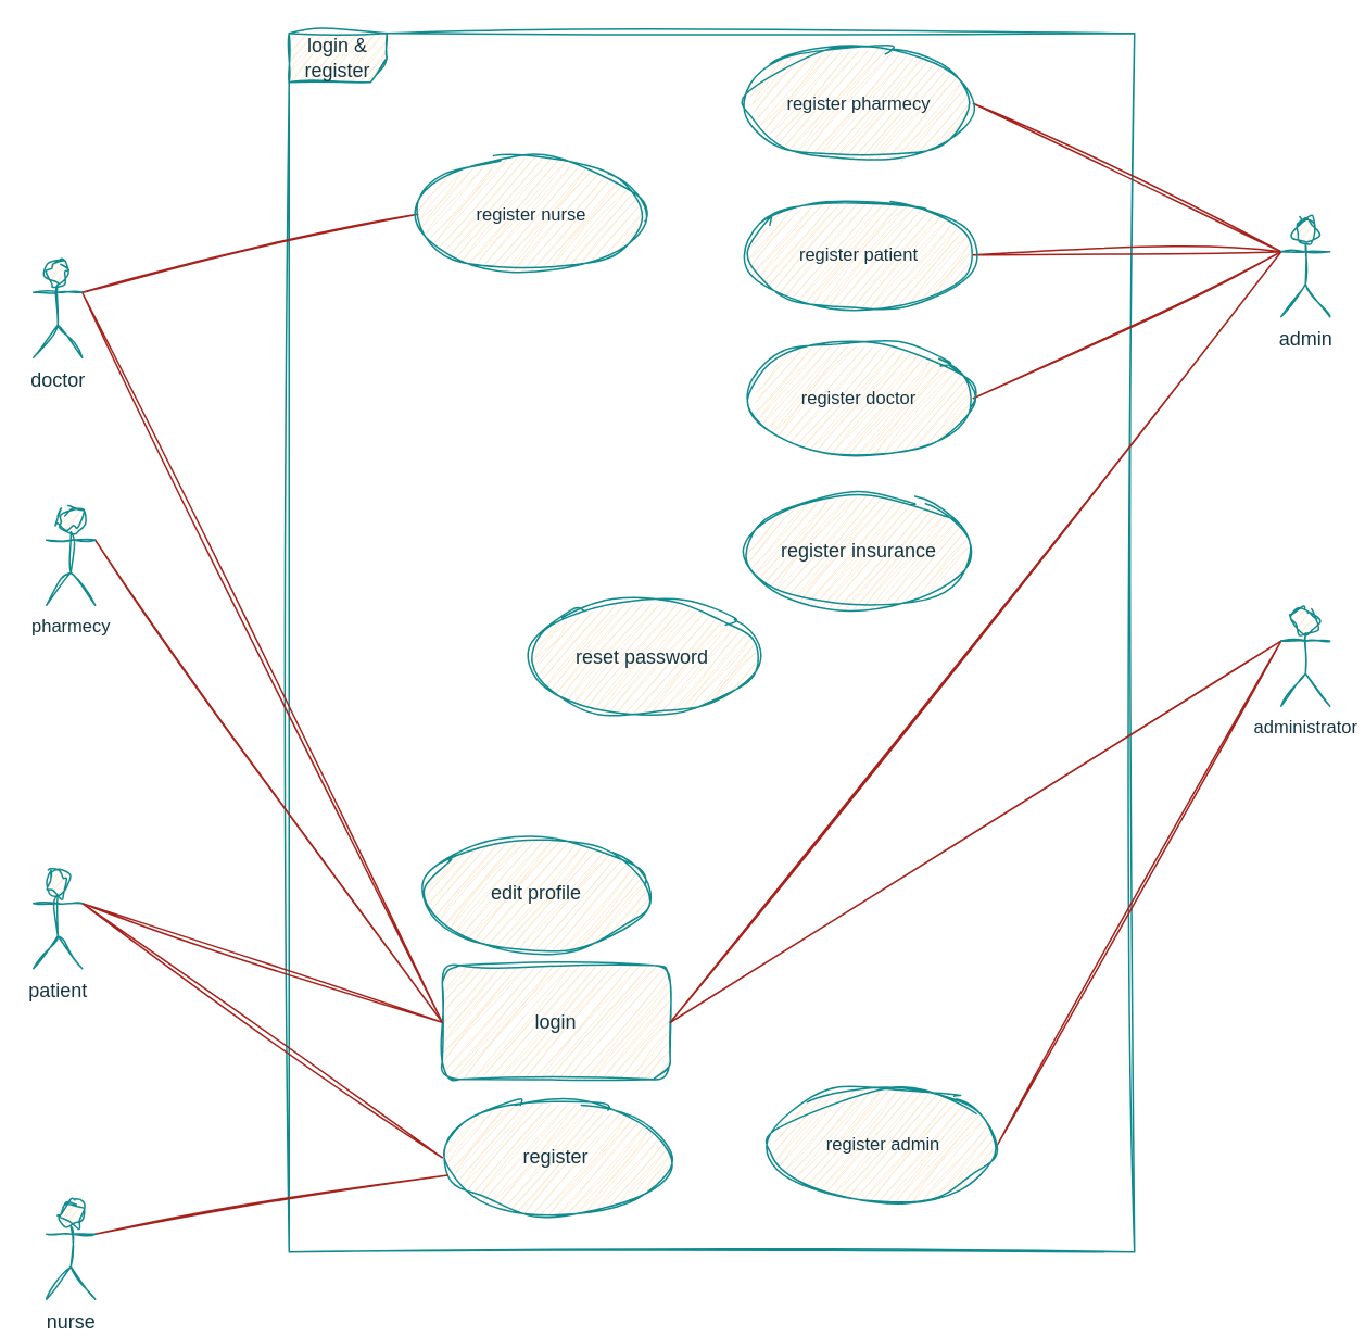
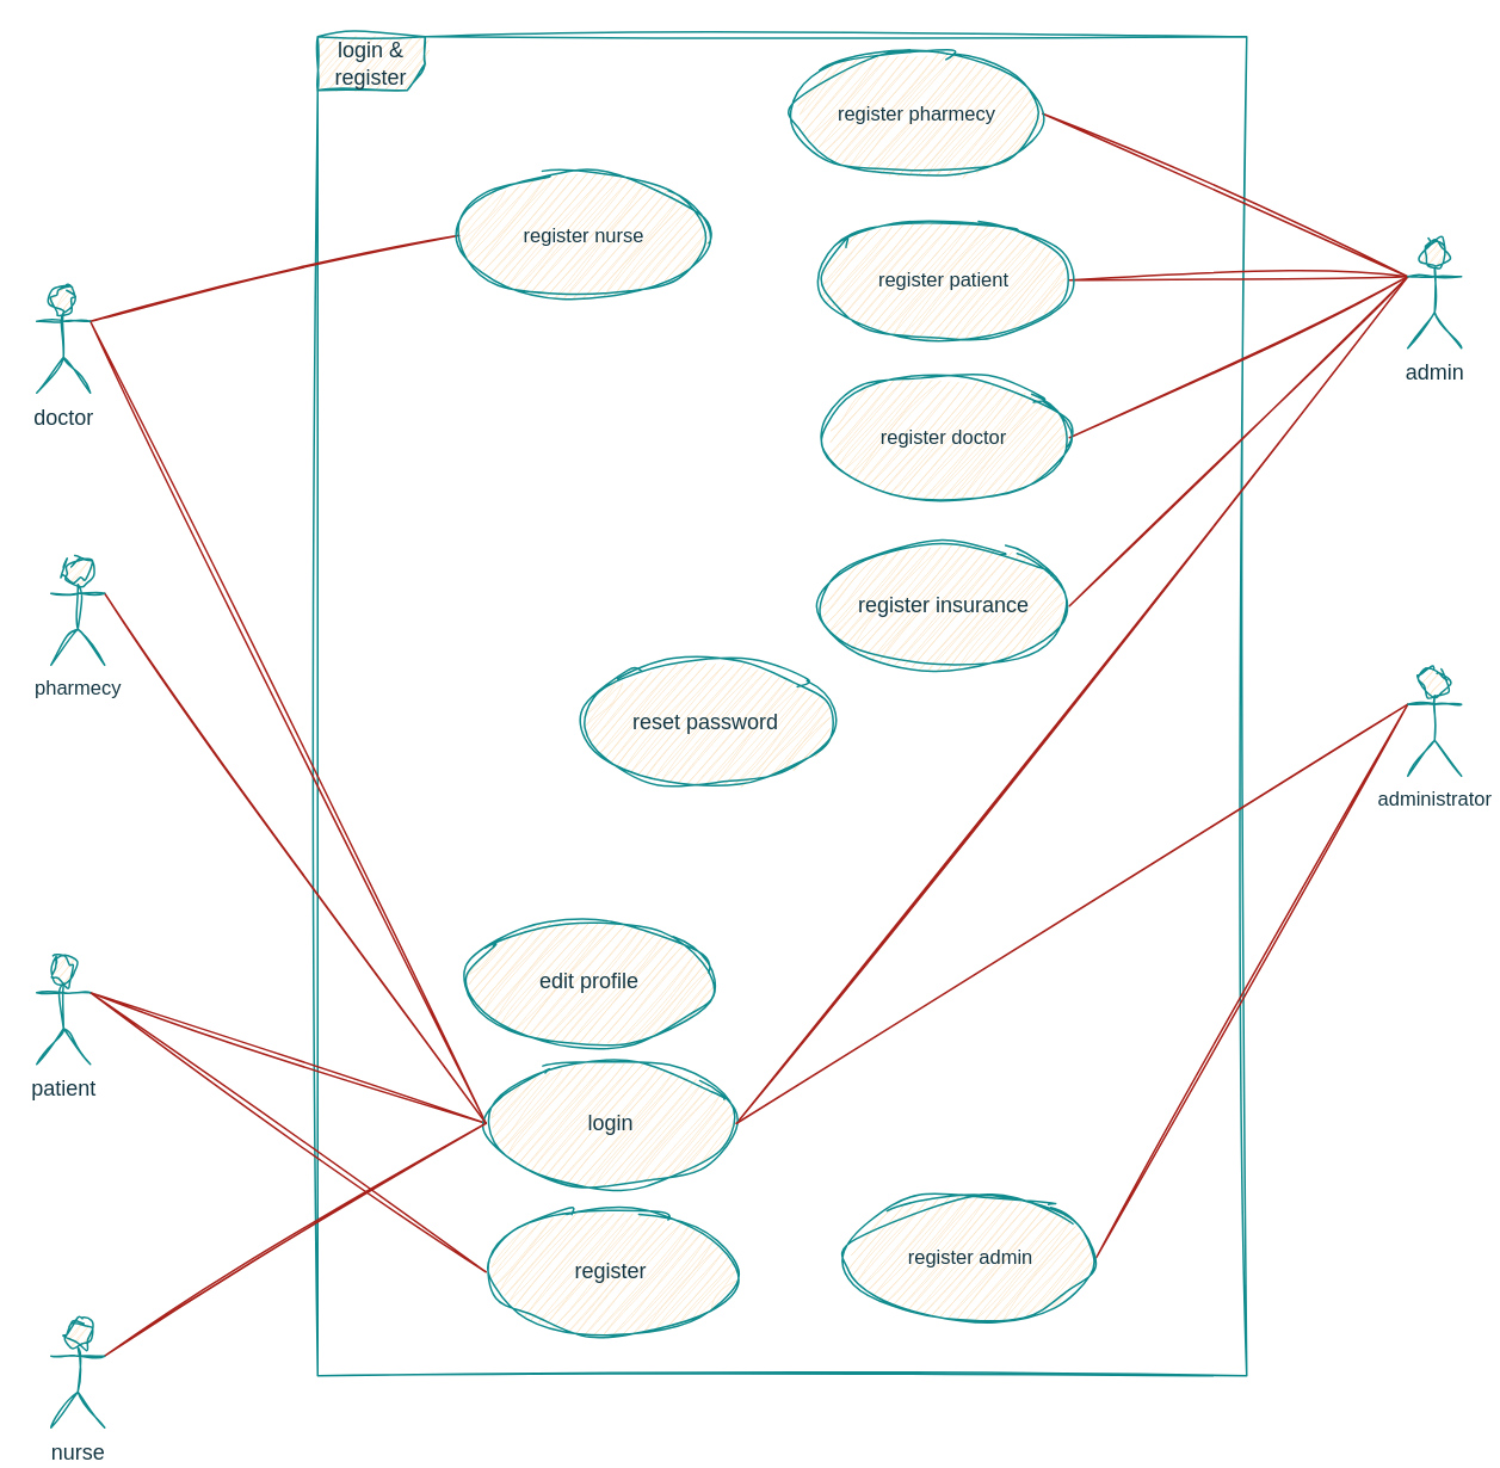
  <mxCell id="0" />
  <mxCell id="1" parent="0" />
  <mxCell id="2" value="login &amp;amp; register" style="shape=umlFrame;whiteSpace=wrap;html=1;pointerEvents=0;labelBackgroundColor=none;fillColor=#FAE5C7;strokeColor=#0F8B8D;fontColor=#143642;sketch=1;curveFitting=1;jiggle=2;" parent="1" vertex="1"><mxGeometry x="177" y="20" width="519" height="748" as="geometry" /></mxCell>
  <mxCell id="3" style="shape=connector;rounded=0;orthogonalLoop=1;jettySize=auto;html=1;exitX=1;exitY=0.333;exitDx=0;exitDy=0;exitPerimeter=0;entryX=0;entryY=0.5;entryDx=0;entryDy=0;strokeColor=#A8201A;align=center;verticalAlign=middle;fontFamily=Helvetica;fontSize=11;fontColor=default;labelBackgroundColor=none;endArrow=none;startFill=0;sketch=1;curveFitting=1;jiggle=2;" parent="1" source="5" target="15" edge="1"><mxGeometry relative="1" as="geometry" /></mxCell>
  <mxCell id="4" style="shape=connector;rounded=0;orthogonalLoop=1;jettySize=auto;html=1;exitX=1;exitY=0.333;exitDx=0;exitDy=0;exitPerimeter=0;entryX=0;entryY=0.5;entryDx=0;entryDy=0;strokeColor=#A8201A;align=center;verticalAlign=middle;fontFamily=Helvetica;fontSize=11;fontColor=default;labelBackgroundColor=none;endArrow=none;startFill=0;sketch=1;curveFitting=1;jiggle=2;" parent="1" source="5" target="16" edge="1"><mxGeometry relative="1" as="geometry" /></mxCell>
  <mxCell id="5" value="patient" style="shape=umlActor;verticalLabelPosition=bottom;verticalAlign=top;html=1;labelBackgroundColor=none;fillColor=#FAE5C7;strokeColor=#0F8B8D;fontColor=#143642;sketch=1;curveFitting=1;jiggle=2;" parent="1" vertex="1"><mxGeometry x="20" y="534" width="30" height="60" as="geometry" /></mxCell>
  <mxCell id="6" style="shape=connector;rounded=0;orthogonalLoop=1;jettySize=auto;html=1;exitX=1;exitY=0.333;exitDx=0;exitDy=0;exitPerimeter=0;entryX=0;entryY=0.5;entryDx=0;entryDy=0;strokeColor=#A8201A;align=center;verticalAlign=middle;fontFamily=Helvetica;fontSize=11;fontColor=default;labelBackgroundColor=none;endArrow=none;startFill=0;sketch=1;curveFitting=1;jiggle=2;" parent="1" source="8" target="15" edge="1"><mxGeometry relative="1" as="geometry" /></mxCell>
  <mxCell id="7" style="edgeStyle=none;shape=connector;rounded=0;orthogonalLoop=1;jettySize=auto;html=1;exitX=1;exitY=0.333;exitDx=0;exitDy=0;exitPerimeter=0;entryX=0;entryY=0.5;entryDx=0;entryDy=0;strokeColor=#A8201A;align=center;verticalAlign=middle;fontFamily=Helvetica;fontSize=11;fontColor=default;labelBackgroundColor=none;startFill=0;endArrow=none;sketch=1;curveFitting=1;jiggle=2;" parent="1" source="8" target="25" edge="1"><mxGeometry relative="1" as="geometry" /></mxCell>
  <mxCell id="8" value="doctor" style="shape=umlActor;verticalLabelPosition=bottom;verticalAlign=top;html=1;labelBackgroundColor=none;fillColor=#FAE5C7;strokeColor=#0F8B8D;fontColor=#143642;sketch=1;curveFitting=1;jiggle=2;" parent="1" vertex="1"><mxGeometry x="20" y="159" width="30" height="60" as="geometry" /></mxCell>
  <mxCell id="9" style="shape=connector;rounded=0;orthogonalLoop=1;jettySize=auto;html=1;exitX=0;exitY=0.333;exitDx=0;exitDy=0;exitPerimeter=0;entryX=1;entryY=0.5;entryDx=0;entryDy=0;strokeColor=#A8201A;align=center;verticalAlign=middle;fontFamily=Helvetica;fontSize=11;fontColor=default;labelBackgroundColor=none;startFill=0;endArrow=none;sketch=1;curveFitting=1;jiggle=2;" parent="1" source="14" target="15" edge="1"><mxGeometry relative="1" as="geometry" /></mxCell>
  <mxCell id="10" style="edgeStyle=none;shape=connector;rounded=0;orthogonalLoop=1;jettySize=auto;html=1;exitX=0;exitY=0.333;exitDx=0;exitDy=0;exitPerimeter=0;entryX=1;entryY=0.5;entryDx=0;entryDy=0;strokeColor=#A8201A;align=center;verticalAlign=middle;fontFamily=Helvetica;fontSize=11;fontColor=default;labelBackgroundColor=none;startFill=0;endArrow=none;sketch=1;curveFitting=1;jiggle=2;" parent="1" source="14" target="22" edge="1"><mxGeometry relative="1" as="geometry" /></mxCell>
  <mxCell id="11" style="edgeStyle=none;shape=connector;rounded=0;orthogonalLoop=1;jettySize=auto;html=1;exitX=0;exitY=0.333;exitDx=0;exitDy=0;exitPerimeter=0;entryX=1;entryY=0.5;entryDx=0;entryDy=0;strokeColor=#A8201A;align=center;verticalAlign=middle;fontFamily=Helvetica;fontSize=11;fontColor=default;labelBackgroundColor=none;startFill=0;endArrow=none;sketch=1;curveFitting=1;jiggle=2;" parent="1" source="14" target="21" edge="1"><mxGeometry relative="1" as="geometry" /></mxCell>
  <mxCell id="12" style="edgeStyle=none;shape=connector;rounded=0;orthogonalLoop=1;jettySize=auto;html=1;exitX=0;exitY=0.333;exitDx=0;exitDy=0;exitPerimeter=0;entryX=1;entryY=0.5;entryDx=0;entryDy=0;strokeColor=#A8201A;align=center;verticalAlign=middle;fontFamily=Helvetica;fontSize=11;fontColor=default;labelBackgroundColor=none;startFill=0;endArrow=none;sketch=1;curveFitting=1;jiggle=2;" parent="1" source="14" target="28" edge="1"><mxGeometry relative="1" as="geometry" /></mxCell>
+ <mxCell id="13" style="rounded=0;orthogonalLoop=1;jettySize=auto;html=1;exitX=0;exitY=0.333;exitDx=0;exitDy=0;exitPerimeter=0;entryX=1;entryY=0.5;entryDx=0;entryDy=0;endArrow=none;startFill=0;labelBackgroundColor=none;strokeColor=#A8201A;fontColor=default;sketch=1;curveFitting=1;jiggle=2;" parent="1" source="14" target="29" edge="1"><mxGeometry relative="1" as="geometry" /></mxCell>
  <mxCell id="14" value="admin" style="shape=umlActor;verticalLabelPosition=bottom;verticalAlign=top;html=1;labelBackgroundColor=none;fillColor=#FAE5C7;strokeColor=#0F8B8D;fontColor=#143642;sketch=1;curveFitting=1;jiggle=2;" parent="1" vertex="1"><mxGeometry x="786" y="134" width="30" height="60" as="geometry" /></mxCell>
- <mxCell id="15" value="login" style="whiteSpace=wrap;html=1;labelBackgroundColor=none;fillColor=#FAE5C7;strokeColor=#0F8B8D;fontColor=#143642;sketch=1;curveFitting=1;jiggle=2;rounded=1;" parent="1" vertex="1"><mxGeometry x="271" y="592" width="140" height="70" as="geometry" /></mxCell>
+ <mxCell id="15" value="login" style="ellipse;whiteSpace=wrap;html=1;labelBackgroundColor=none;fillColor=#FAE5C7;strokeColor=#0F8B8D;fontColor=#143642;sketch=1;curveFitting=1;jiggle=2;" parent="1" vertex="1"><mxGeometry x="271" y="592" width="140" height="70" as="geometry" /></mxCell>
  <mxCell id="16" value="register" style="ellipse;whiteSpace=wrap;html=1;labelBackgroundColor=none;fillColor=#FAE5C7;strokeColor=#0F8B8D;fontColor=#143642;sketch=1;curveFitting=1;jiggle=2;" parent="1" vertex="1"><mxGeometry x="271" y="675" width="140" height="70" as="geometry" /></mxCell>
  <mxCell id="17" style="shape=connector;rounded=0;orthogonalLoop=1;jettySize=auto;html=1;exitX=0;exitY=0.333;exitDx=0;exitDy=0;exitPerimeter=0;entryX=1;entryY=0.5;entryDx=0;entryDy=0;strokeColor=#A8201A;align=center;verticalAlign=middle;fontFamily=Helvetica;fontSize=11;fontColor=default;labelBackgroundColor=none;startFill=0;endArrow=none;sketch=1;curveFitting=1;jiggle=2;" parent="1" source="19" target="15" edge="1"><mxGeometry relative="1" as="geometry" /></mxCell>
  <mxCell id="18" style="edgeStyle=none;shape=connector;rounded=0;orthogonalLoop=1;jettySize=auto;html=1;exitX=0;exitY=0.333;exitDx=0;exitDy=0;exitPerimeter=0;entryX=1;entryY=0.5;entryDx=0;entryDy=0;strokeColor=#A8201A;align=center;verticalAlign=middle;fontFamily=Helvetica;fontSize=11;fontColor=default;labelBackgroundColor=none;startFill=0;endArrow=none;sketch=1;curveFitting=1;jiggle=2;" parent="1" source="19" target="20" edge="1"><mxGeometry relative="1" as="geometry" /></mxCell>
  <mxCell id="19" value="administrator" style="shape=umlActor;verticalLabelPosition=bottom;verticalAlign=top;html=1;fontFamily=Helvetica;fontSize=11;fontColor=#143642;labelBackgroundColor=none;fillColor=#FAE5C7;strokeColor=#0F8B8D;sketch=1;curveFitting=1;jiggle=2;" parent="1" vertex="1"><mxGeometry x="786" y="373" width="30" height="60" as="geometry" /></mxCell>
  <mxCell id="20" value="register admin" style="ellipse;whiteSpace=wrap;html=1;fontFamily=Helvetica;fontSize=11;fontColor=#143642;labelBackgroundColor=none;fillColor=#FAE5C7;strokeColor=#0F8B8D;sketch=1;curveFitting=1;jiggle=2;" parent="1" vertex="1"><mxGeometry x="472" y="667" width="140" height="70" as="geometry" /></mxCell>
  <mxCell id="21" value="register doctor" style="ellipse;whiteSpace=wrap;html=1;fontFamily=Helvetica;fontSize=11;fontColor=#143642;labelBackgroundColor=none;fillColor=#FAE5C7;strokeColor=#0F8B8D;sketch=1;curveFitting=1;jiggle=2;" parent="1" vertex="1"><mxGeometry x="457" y="209" width="140" height="70" as="geometry" /></mxCell>
  <mxCell id="22" value="register patient" style="ellipse;whiteSpace=wrap;html=1;fontFamily=Helvetica;fontSize=11;fontColor=#143642;labelBackgroundColor=none;fillColor=#FAE5C7;strokeColor=#0F8B8D;sketch=1;curveFitting=1;jiggle=2;" parent="1" vertex="1"><mxGeometry x="457" y="121" width="140" height="70" as="geometry" /></mxCell>
- <mxCell id="23" style="rounded=0;orthogonalLoop=1;jettySize=auto;html=1;exitX=1;exitY=0.333;exitDx=0;exitDy=0;exitPerimeter=0;endArrow=none;startFill=0;labelBackgroundColor=none;strokeColor=#A8201A;fontColor=default;sketch=1;curveFitting=1;jiggle=2;" parent="1" source="24" target="16" edge="1"><mxGeometry relative="1" as="geometry" /></mxCell>
+ <mxCell id="23" style="rounded=0;orthogonalLoop=1;jettySize=auto;html=1;exitX=1;exitY=0.333;exitDx=0;exitDy=0;exitPerimeter=0;entryX=0;entryY=0.5;entryDx=0;entryDy=0;endArrow=none;startFill=0;labelBackgroundColor=none;strokeColor=#A8201A;fontColor=default;sketch=1;curveFitting=1;jiggle=2;" parent="1" source="24" target="15" edge="1"><mxGeometry relative="1" as="geometry" /></mxCell>
  <mxCell id="24" value="nurse" style="shape=umlActor;verticalLabelPosition=bottom;verticalAlign=top;html=1;outlineConnect=0;labelBackgroundColor=none;fillColor=#FAE5C7;strokeColor=#0F8B8D;fontColor=#143642;sketch=1;curveFitting=1;jiggle=2;" parent="1" vertex="1"><mxGeometry x="28" y="737" width="30" height="60" as="geometry" /></mxCell>
  <mxCell id="25" value="register nurse" style="ellipse;whiteSpace=wrap;html=1;fontFamily=Helvetica;fontSize=11;fontColor=#143642;labelBackgroundColor=none;fillColor=#FAE5C7;strokeColor=#0F8B8D;sketch=1;curveFitting=1;jiggle=2;" parent="1" vertex="1"><mxGeometry x="256" y="96" width="140" height="70" as="geometry" /></mxCell>
  <mxCell id="26" style="edgeStyle=none;shape=connector;rounded=0;orthogonalLoop=1;jettySize=auto;html=1;exitX=1;exitY=0.333;exitDx=0;exitDy=0;exitPerimeter=0;entryX=0;entryY=0.5;entryDx=0;entryDy=0;strokeColor=#A8201A;align=center;verticalAlign=middle;fontFamily=Helvetica;fontSize=11;fontColor=default;labelBackgroundColor=none;startFill=0;endArrow=none;sketch=1;curveFitting=1;jiggle=2;" parent="1" source="27" target="15" edge="1"><mxGeometry relative="1" as="geometry" /></mxCell>
  <mxCell id="27" value="pharmecy" style="shape=umlActor;verticalLabelPosition=bottom;verticalAlign=top;html=1;outlineConnect=0;fontFamily=Helvetica;fontSize=11;fontColor=#143642;labelBackgroundColor=none;fillColor=#FAE5C7;strokeColor=#0F8B8D;sketch=1;curveFitting=1;jiggle=2;" parent="1" vertex="1"><mxGeometry x="28" y="311" width="30" height="60" as="geometry" /></mxCell>
- <mxCell id="28" value="register pharmecy" style="ellipse;whiteSpace=wrap;html=1;fontFamily=Helvetica;fontSize=11;fontColor=#143642;labelBackgroundColor=none;fillColor=#FAE5C7;strokeColor=#0F8B8D;sketch=1;curveFitting=1;jiggle=2;" parent="1" vertex="1"><mxGeometry x="457" y="28" width="140" height="70" as="geometry" /></mxCell>
+ <mxCell id="28" value="register pharmecy" style="ellipse;whiteSpace=wrap;html=1;fontFamily=Helvetica;fontSize=11;fontColor=#143642;labelBackgroundColor=none;fillColor=#FAE5C7;strokeColor=#0F8B8D;sketch=1;curveFitting=1;jiggle=2;" parent="1" vertex="1"><mxGeometry x="442" y="28" width="140" height="70" as="geometry" /></mxCell>
  <mxCell id="29" value="register insurance" style="ellipse;whiteSpace=wrap;html=1;labelBackgroundColor=none;fillColor=#FAE5C7;strokeColor=#0F8B8D;fontColor=#143642;sketch=1;curveFitting=1;jiggle=2;" parent="1" vertex="1"><mxGeometry x="457" y="303" width="140" height="70" as="geometry" /></mxCell>
  <mxCell id="30" value="reset password" style="ellipse;whiteSpace=wrap;html=1;strokeColor=#0F8B8D;fontColor=#143642;fillColor=#FAE5C7;sketch=1;curveFitting=1;jiggle=2;" parent="1" vertex="1"><mxGeometry x="324" y="368" width="140" height="70" as="geometry" /></mxCell>
  <mxCell id="31" value="edit profile" style="ellipse;whiteSpace=wrap;html=1;strokeColor=#0F8B8D;fontColor=#143642;fillColor=#FAE5C7;sketch=1;curveFitting=1;jiggle=2;" parent="1" vertex="1"><mxGeometry x="259" y="513" width="140" height="70" as="geometry" /></mxCell>
